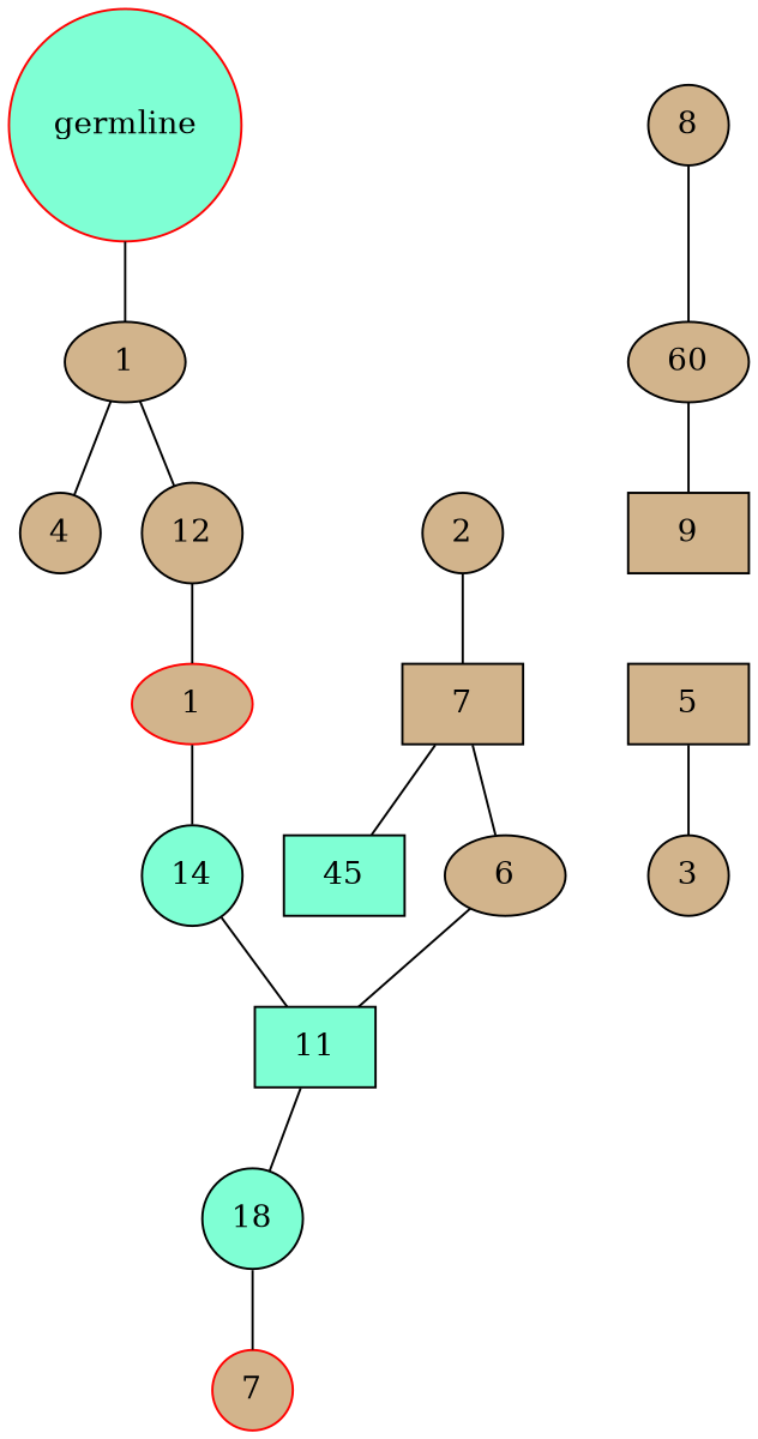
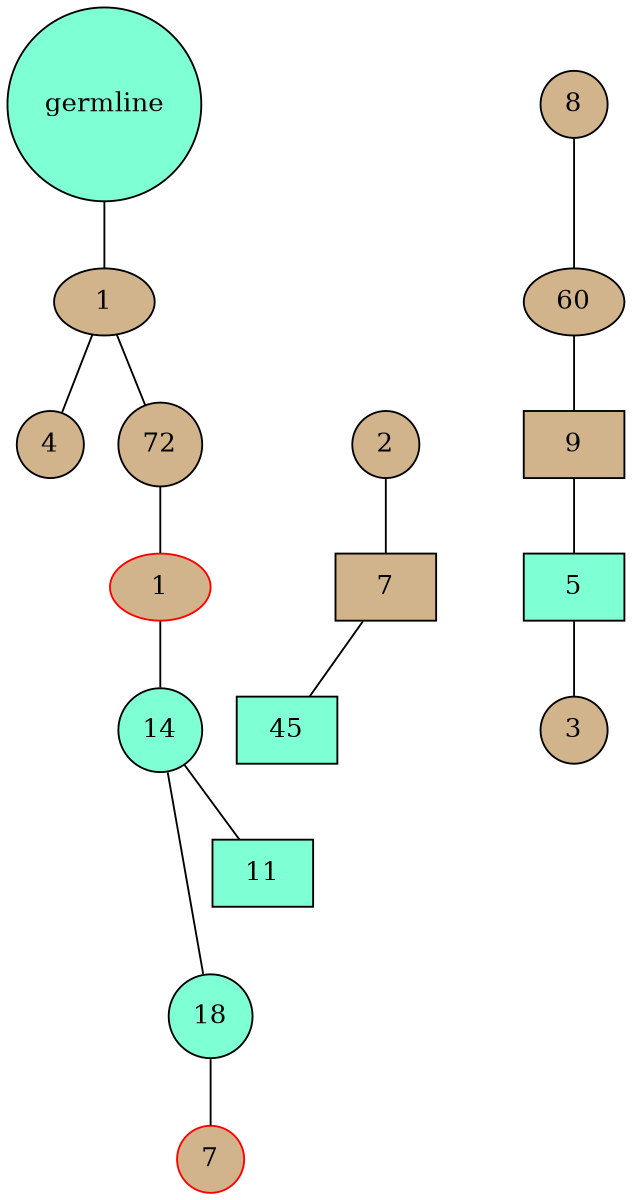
  graph {
    rankdir=UD
    splines=line
    node [fillcolor=tan shape=circle style=filled]
-   n1 [fillcolor=aquamarine label=germline color=red]
+   n1 [fillcolor=aquamarine label=germline]
    n2 [label=1 shape=ellipse]
    n3 [label=4]
-   n4 [label=12]
+   n4 [label=72]
    n5 [color=red label=1 shape=ellipse]
    n6 [label=2]
    n7 [label=7 shape=box]
    n8 [fillcolor=aquamarine label=45 shape=box]
-   n9 [label=6 shape=ellipse]
    n10 [fillcolor=aquamarine label=11 shape=box]
    n11 [fillcolor=aquamarine label=18]
    n12 [color=red label=7]
    n13 [fillcolor=aquamarine label=14]
    n14 [label=8]
    n15 [label=60 shape=ellipse]
    n16 [label=9 shape=box]
-   n17 [label=5 shape=box]
+   n17 [fillcolor=aquamarine label=5 shape=box]
    n18 [label=3]
    n1 -- n2
    n2 -- n3
    n2 -- n4
    n4 -- n5
    n5 -- n13
    n6 -- n7
    n7 -- n8
-   n7 -- n9
-   n9 -- n10
-   n10 -- n11
+   n13 -- n11
    n11 -- n12
    n13 -- n10
    n14 -- n15
    n15 -- n16
+   n16 -- n17
    n17 -- n18
  }
